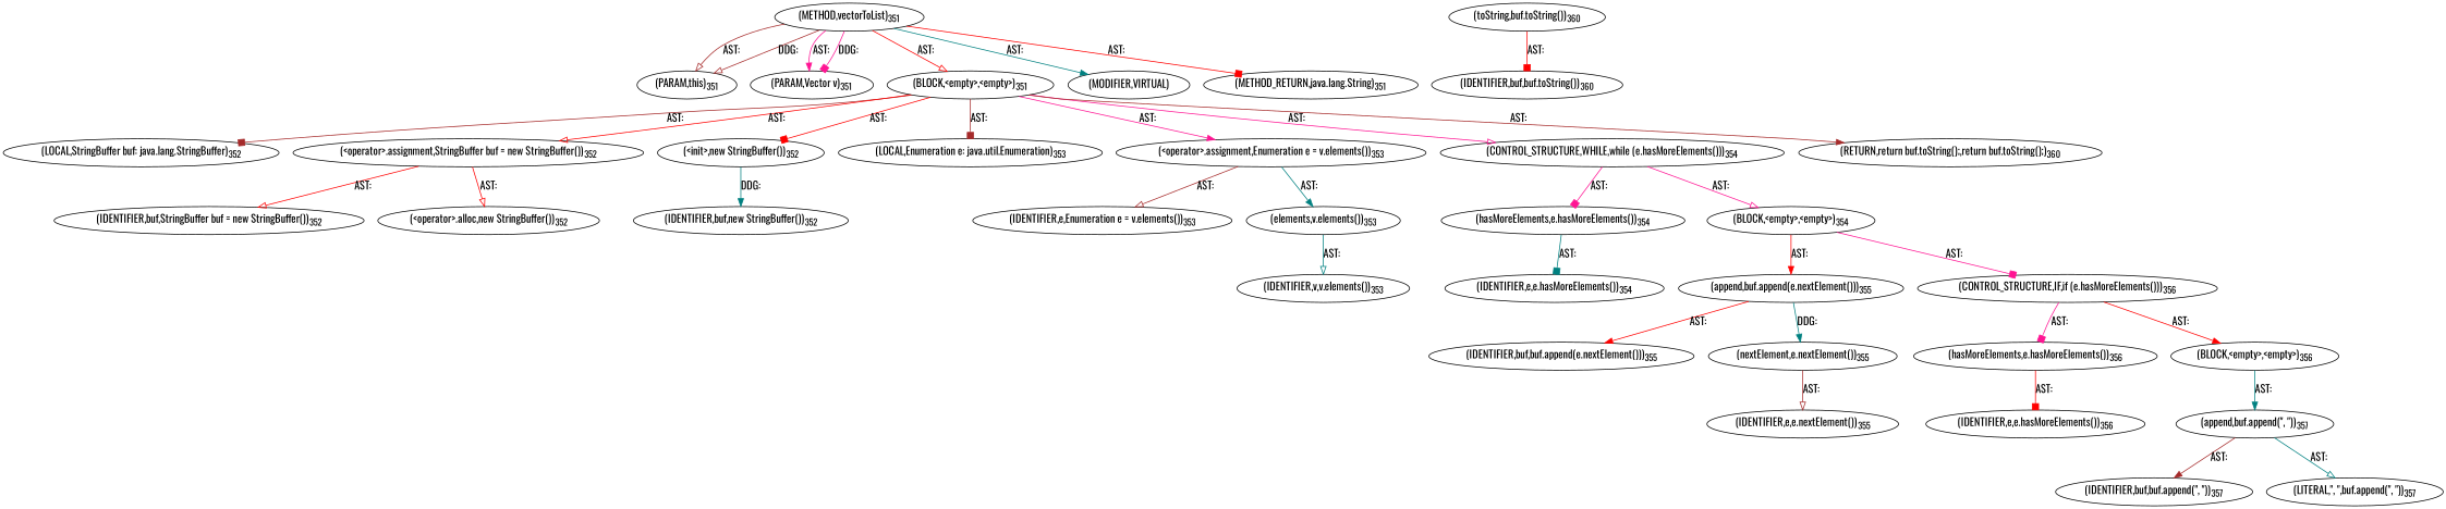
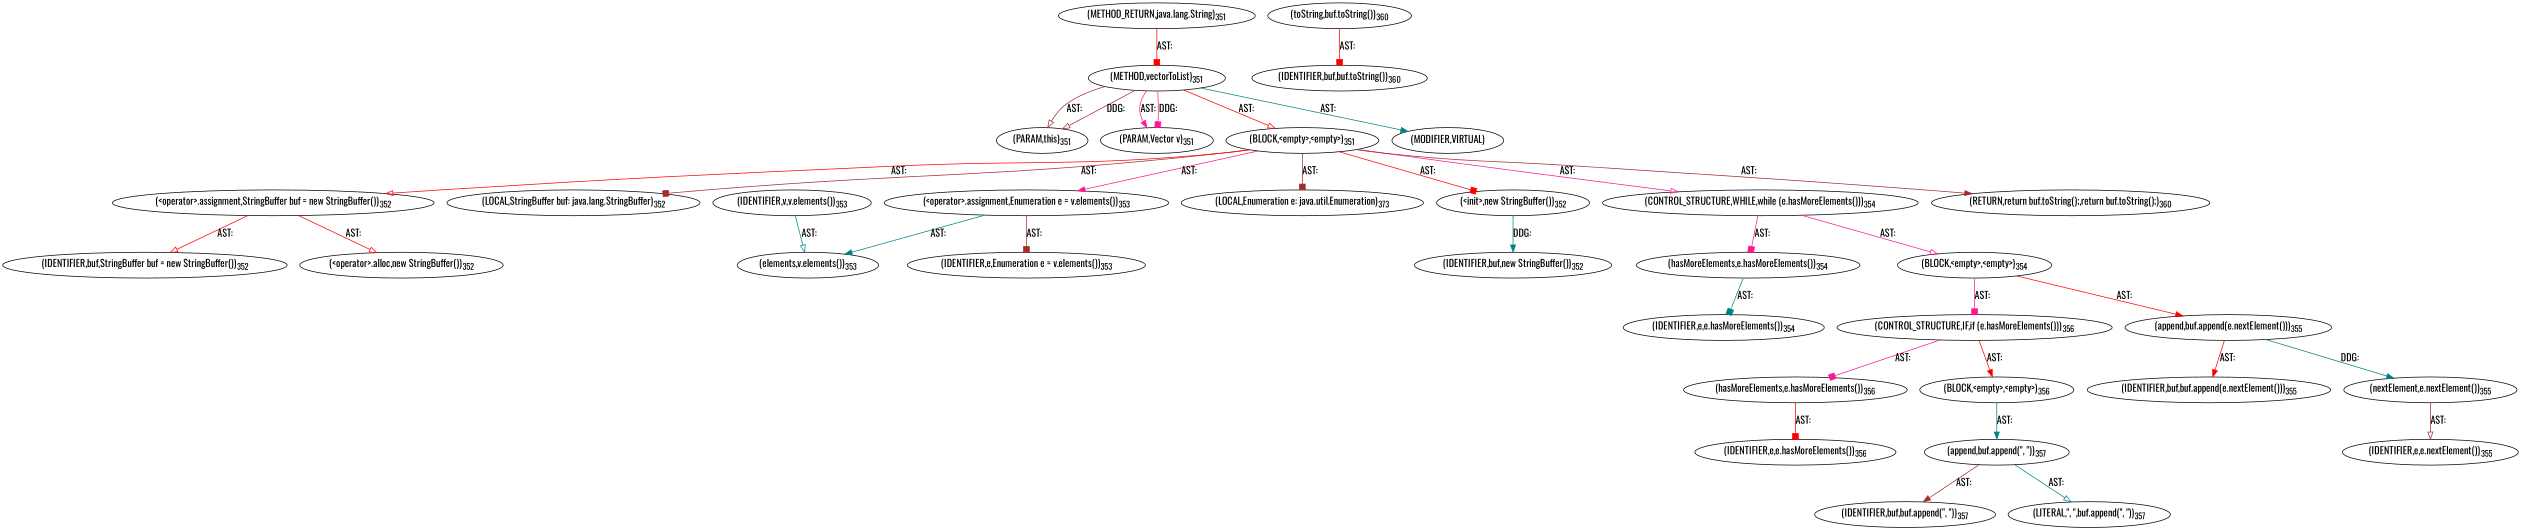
  digraph {
    fontname=Oswald
    node [fontname=Oswald]
    edge [arrowhead=onormal color=red fontname=Oswald]
    n1 [label=<(METHOD,vectorToList)<SUB>351</SUB>>]
    n2 [label=<(PARAM,this)<SUB>351</SUB>>]
    n3 [label=<(PARAM,Vector v)<SUB>351</SUB>>]
    n4 [label=<(BLOCK,&lt;empty&gt;,&lt;empty&gt;)<SUB>351</SUB>>]
    n5 [label=<(MODIFIER,VIRTUAL)>]
    n6 [label=<(METHOD_RETURN,java.lang.String)<SUB>351</SUB>>]
    n7 [label=<(LOCAL,StringBuffer buf: java.lang.StringBuffer)<SUB>352</SUB>>]
    n8 [label=<(&lt;operator&gt;.assignment,StringBuffer buf = new StringBuffer())<SUB>352</SUB>>]
    n9 [label=<(&lt;init&gt;,new StringBuffer())<SUB>352</SUB>>]
-   n10 [label=<(LOCAL,Enumeration e: java.util.Enumeration)<SUB>353</SUB>>]
+   n10 [label=<(LOCAL,Enumeration e: java.util.Enumeration)<SUB>373</SUB>>]
    n11 [label=<(&lt;operator&gt;.assignment,Enumeration e = v.elements())<SUB>353</SUB>>]
    n12 [label=<(CONTROL_STRUCTURE,WHILE,while (e.hasMoreElements()))<SUB>354</SUB>>]
    n13 [label=<(RETURN,return buf.toString();,return buf.toString();)<SUB>360</SUB>>]
    n14 [label=<(IDENTIFIER,buf,StringBuffer buf = new StringBuffer())<SUB>352</SUB>>]
    n15 [label=<(&lt;operator&gt;.alloc,new StringBuffer())<SUB>352</SUB>>]
    n16 [label=<(IDENTIFIER,buf,new StringBuffer())<SUB>352</SUB>>]
    n17 [label=<(IDENTIFIER,e,Enumeration e = v.elements())<SUB>353</SUB>>]
    n18 [label=<(elements,v.elements())<SUB>353</SUB>>]
    n19 [label=<(hasMoreElements,e.hasMoreElements())<SUB>354</SUB>>]
    n20 [label=<(BLOCK,&lt;empty&gt;,&lt;empty&gt;)<SUB>354</SUB>>]
    n21 [label=<(IDENTIFIER,v,v.elements())<SUB>353</SUB>>]
    n22 [label=<(IDENTIFIER,e,e.hasMoreElements())<SUB>354</SUB>>]
    n23 [label=<(append,buf.append(e.nextElement()))<SUB>355</SUB>>]
    n24 [label=<(CONTROL_STRUCTURE,IF,if (e.hasMoreElements()))<SUB>356</SUB>>]
    n25 [label=<(IDENTIFIER,buf,buf.append(e.nextElement()))<SUB>355</SUB>>]
    n26 [label=<(nextElement,e.nextElement())<SUB>355</SUB>>]
    n27 [label=<(hasMoreElements,e.hasMoreElements())<SUB>356</SUB>>]
    n28 [label=<(BLOCK,&lt;empty&gt;,&lt;empty&gt;)<SUB>356</SUB>>]
    n29 [label=<(IDENTIFIER,e,e.nextElement())<SUB>355</SUB>>]
    n30 [label=<(IDENTIFIER,e,e.hasMoreElements())<SUB>356</SUB>>]
    n31 [label=<(append,buf.append(&quot;, &quot;))<SUB>357</SUB>>]
    n32 [label=<(IDENTIFIER,buf,buf.append(&quot;, &quot;))<SUB>357</SUB>>]
    n33 [label=<(LITERAL,&quot;, &quot;,buf.append(&quot;, &quot;))<SUB>357</SUB>>]
    n34 [label=<(toString,buf.toString())<SUB>360</SUB>>]
    n35 [label=<(IDENTIFIER,buf,buf.toString())<SUB>360</SUB>>]
    n1 -> n2 [color=brown label="AST: "]
    n1 -> n2 [color=brown label="DDG: "]
    n1 -> n3 [arrowhead=normal color=deeppink label="AST: "]
    n1 -> n3 [arrowhead=box color=deeppink label="DDG: "]
    n1 -> n4 [label="AST: "]
    n1 -> n5 [arrowhead=normal color=teal label="AST: "]
-   n1 -> n6 [arrowhead=box label="AST: "]
+   n6 -> n1 [arrowhead=box label="AST: "]
    n4 -> n7 [arrowhead=box color=brown label="AST: "]
    n4 -> n8 [label="AST: "]
    n4 -> n9 [arrowhead=box label="AST: "]
    n4 -> n10 [arrowhead=box color=brown label="AST: "]
    n4 -> n11 [arrowhead=normal color=deeppink label="AST: "]
    n4 -> n12 [color=deeppink label="AST: "]
    n4 -> n13 [arrowhead=normal color=brown label="AST: "]
    n8 -> n14 [label="AST: "]
    n8 -> n15 [label="AST: "]
    n9 -> n16 [arrowhead=normal color=teal label="DDG: "]
-   n11 -> n17 [color=brown label="AST: "]
+   n11 -> n17 [arrowhead=box color=brown label="AST: "]
    n11 -> n18 [arrowhead=normal color=teal label="AST: "]
    n12 -> n19 [arrowhead=box color=deeppink label="AST: "]
    n12 -> n20 [color=deeppink label="AST: "]
-   n18 -> n21 [color=teal label="AST: "]
+   n21 -> n18 [color=teal label="AST: "]
    n19 -> n22 [arrowhead=box color=teal label="AST: "]
    n20 -> n23 [arrowhead=normal label="AST: "]
    n20 -> n24 [arrowhead=box color=deeppink label="AST: "]
    n23 -> n25 [arrowhead=normal label="AST: "]
    n23 -> n26 [arrowhead=normal color=teal label="DDG: "]
    n24 -> n27 [arrowhead=box color=deeppink label="AST: "]
    n24 -> n28 [arrowhead=normal label="AST: "]
    n26 -> n29 [color=brown label="AST: "]
    n27 -> n30 [arrowhead=box label="AST: "]
    n28 -> n31 [arrowhead=normal color=teal label="AST: "]
    n31 -> n32 [arrowhead=normal color=brown label="AST: "]
    n31 -> n33 [color=teal label="AST: "]
    n34 -> n35 [arrowhead=box label="AST: "]
  }
